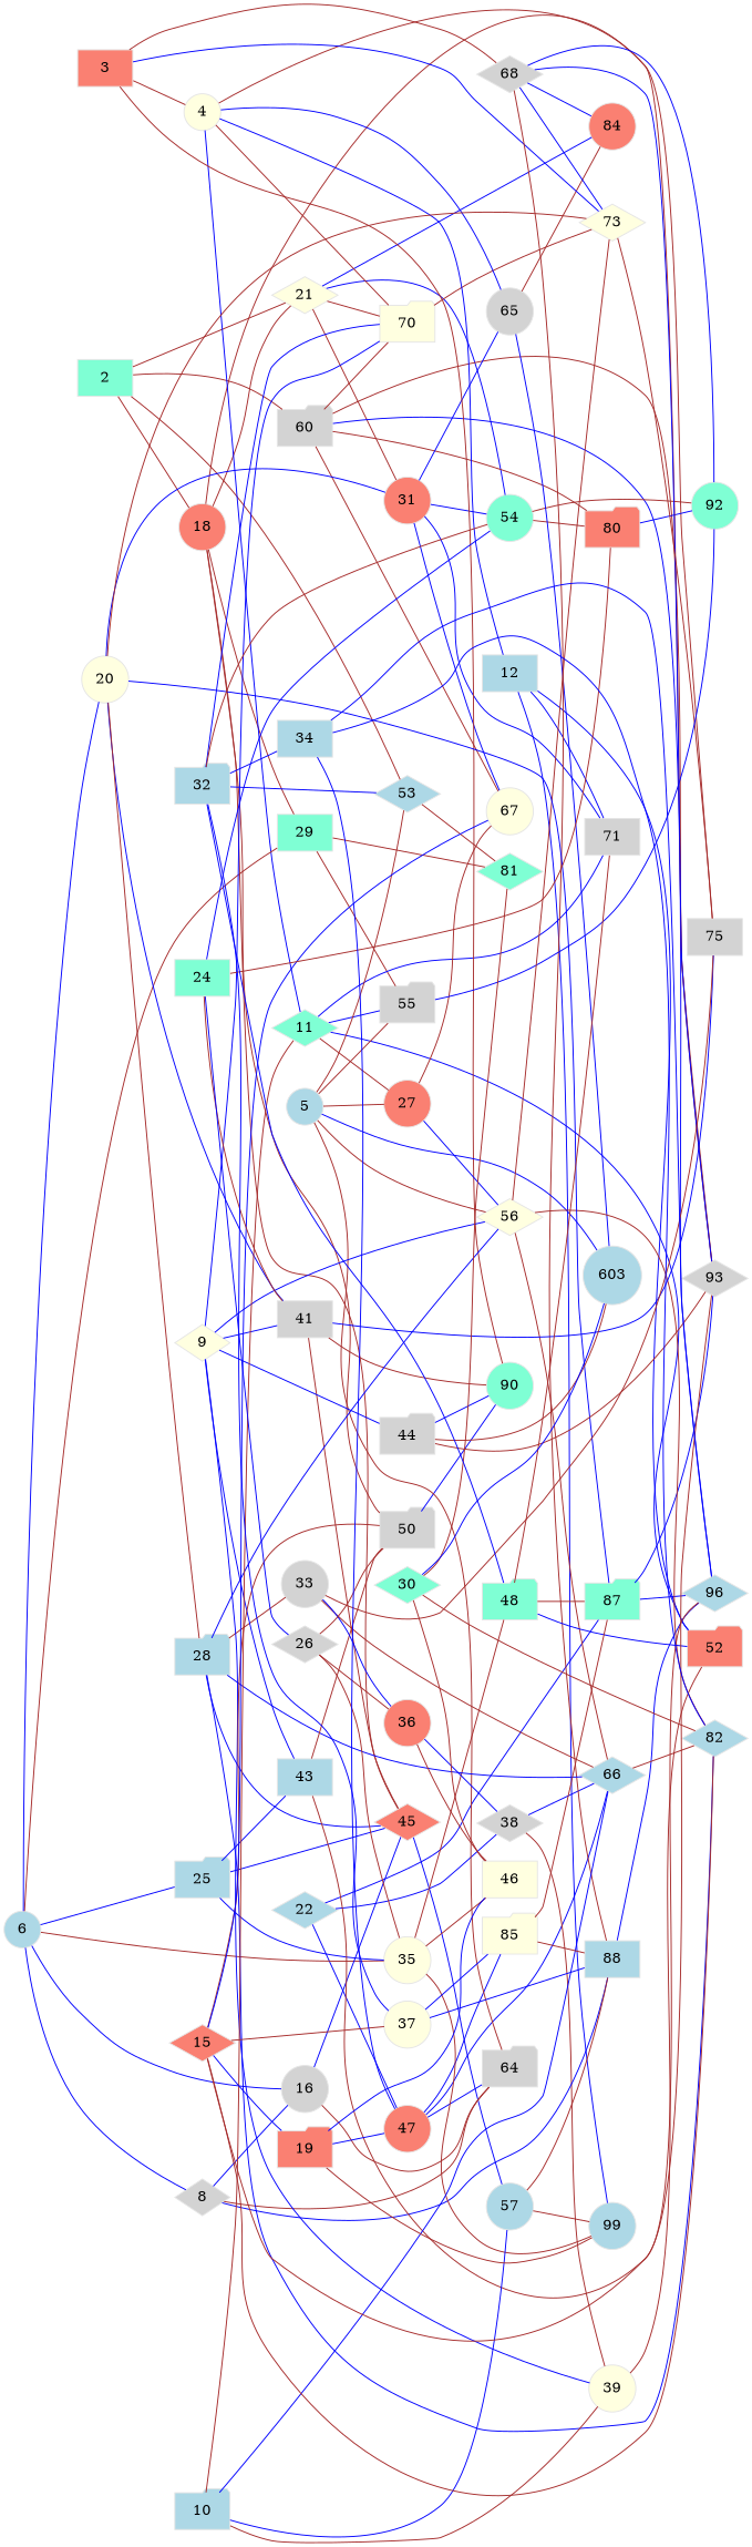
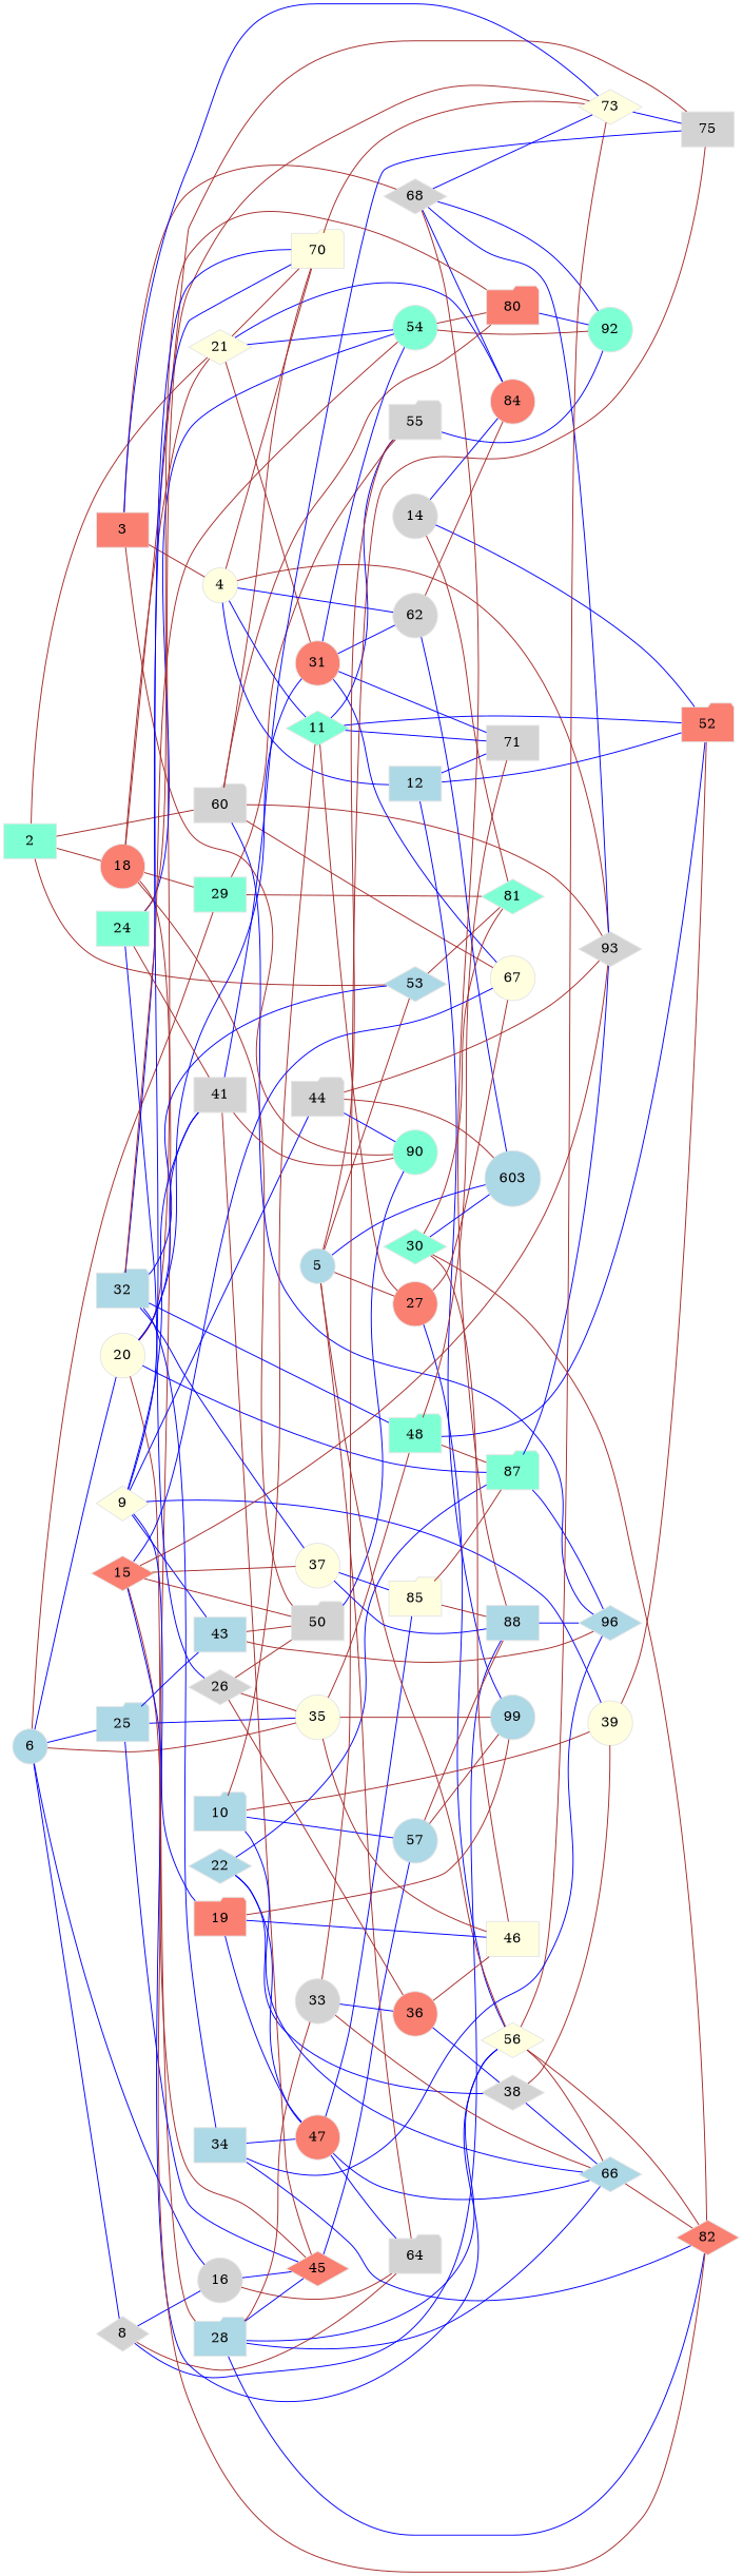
  graph {
    rankdir=LR
    node [color=gray90 fillcolor=lightblue shape=circle style=filled]
    edge [color=blue]
+   14 [fillcolor=lightgrey super="+74"]
    52 [fillcolor=salmon shape=folder super="+58"]
    81 [fillcolor=aquamarine shape=diamond]
    84 [fillcolor=salmon]
    22 [shape=diamond]
    47 [fillcolor=salmon super="+77"]
    87 [fillcolor=aquamarine shape=folder super="+101"]
    38 [fillcolor=lightgrey shape=diamond]
    50 [fillcolor=lightgrey shape=folder super="+94"]
    90 [fillcolor=aquamarine]
    18 [fillcolor=salmon super="+59"]
    21 [fillcolor=lightyellow shape=diamond super="+63"]
    29 [fillcolor=aquamarine shape=box]
    45 [fillcolor=salmon shape=diamond super="+79"]
    75 [fillcolor=lightgrey shape=box]
    2 [fillcolor=aquamarine shape=box]
    53 [shape=diamond]
    60 [fillcolor=lightgrey shape=folder super="+62"]
    70 [fillcolor=lightyellow shape=folder super="+97"]
    31 [fillcolor=salmon super="+86"]
    54 [fillcolor=aquamarine super="+83"]
    93 [fillcolor=lightgrey shape=diamond super="+95"]
    67 [fillcolor=lightyellow]
    80 [fillcolor=salmon shape=folder]
    96 [shape=diamond super="+100"]
    4 [fillcolor=lightyellow super="+7"]
    11 [fillcolor=aquamarine shape=diamond super="+61"]
    12 [shape=box]
-   65 [fillcolor=lightgrey]
+   65 [fillcolor=lightgrey label=62]
    3 [fillcolor=salmon shape=box]
    68 [fillcolor=lightgrey shape=diamond super="+78"]
    73 [fillcolor=lightyellow shape=diamond super="+76"]
    88 [shape=box super="+91"]
    92 [fillcolor=aquamarine]
    27 [fillcolor=salmon]
    55 [fillcolor=lightgrey shape=folder]
    71 [fillcolor=lightgrey shape=box]
    99
    n39 [label=603]
    5 [super="+49"]
    56 [fillcolor=lightyellow shape=diamond super="+104"]
    64 [fillcolor=lightgrey shape=folder]
    66 [shape=diamond super="+102"]
-   82 [shape=diamond super="+98"]
+   82 [fillcolor=salmon shape=diamond super="+98"]
    6 [super="+17"]
    8 [fillcolor=lightgrey shape=diamond]
    16 [fillcolor=lightgrey]
    20 [fillcolor=lightyellow super="+23"]
    25 [shape=folder]
    35 [fillcolor=lightyellow super="+69"]
    41 [fillcolor=lightgrey shape=box super="+51"]
    28 [shape=folder super="+40"]
    43 [shape=box]
    48 [fillcolor=aquamarine shape=folder super="+89"]
    46 [fillcolor=lightyellow shape=box]
    9 [fillcolor=lightyellow shape=diamond super="+13"]
    39 [fillcolor=lightyellow]
    44 [fillcolor=lightgrey shape=folder]
    10 [shape=folder]
    57
    15 [fillcolor=salmon shape=diamond super="+72"]
    19 [fillcolor=salmon shape=folder]
    37 [fillcolor=lightyellow]
    85 [fillcolor=lightyellow shape=folder]
    33 [fillcolor=lightgrey]
    24 [fillcolor=aquamarine shape=box]
    26 [fillcolor=lightgrey shape=diamond]
    36 [fillcolor=salmon]
    30 [fillcolor=aquamarine shape=diamond]
    32 [shape=folder super="+42"]
    34 [shape=box]
+   14 -- 52 [weight=2]
+   14 -- 81 [color=brown]
+   14 -- 84
    22 -- 47
    22 -- 87
    22 -- 38
    47 -- 64
    47 -- 66
    47 -- 85
    87 -- 93
    87 -- 96
    38 -- 66
    38 -- 39 [color=brown]
    50 -- 90
    18 -- 50 [color=brown]
    18 -- 21 [color=brown]
    18 -- 29 [color=brown]
    18 -- 45 [color=brown]
    18 -- 75 [color=brown]
    21 -- 84
    21 -- 70 [color=brown]
    21 -- 31 [color=brown]
    21 -- 54
    29 -- 81 [color=brown]
    29 -- 55 [color=brown]
    45 -- 57
    2 -- 18 [color=brown]
    2 -- 21 [color=brown]
    2 -- 53 [color=brown]
    2 -- 60 [color=brown]
    53 -- 81 [color=brown]
    60 -- 70 [color=brown]
    60 -- 93 [color=brown]
    60 -- 67 [color=brown]
    60 -- 80 [color=brown]
    60 -- 96
    70 -- 73 [color=brown]
    31 -- 54
    31 -- 67
    31 -- 65
    31 -- 71
    54 -- 80 [color=brown]
    54 -- 92 [color=brown]
    80 -- 92
    4 -- 70 [color=brown]
    4 -- 93 [color=brown]
    4 -- 11
    4 -- 12
    4 -- 65
    11 -- 52
    11 -- 27 [color=brown]
    11 -- 55
    11 -- 71
    12 -- 52
    12 -- 71
    12 -- 99
    65 -- 84 [color=brown]
    65 -- n39
    3 -- 90 [color=brown]
    3 -- 4 [color=brown]
    3 -- 68 [color=brown]
    3 -- 73
    68 -- 84
    68 -- 93
    68 -- 73
    68 -- 88 [color=brown]
    68 -- 92
-   73 -- 75 [color=brown]
+   73 -- 75
    88 -- 96
    27 -- 67 [color=brown]
    27 -- 56
    55 -- 92
    5 -- 53 [color=brown]
    5 -- 27 [color=brown]
    5 -- 55 [color=brown]
    5 -- n39
    5 -- 56 [color=brown]
    5 -- 64 [color=brown]
    56 -- 73 [color=brown]
    56 -- 66 [color=brown]
    56 -- 82 [color=brown]
    66 -- 82 [color=brown]
    6 -- 29 [color=brown]
    6 -- 8
    6 -- 16
    6 -- 20
    6 -- 25
    6 -- 35 [color=brown]
    8 -- 88
    8 -- 64 [color=brown]
    8 -- 16
    16 -- 45
    16 -- 64 [color=brown]
    20 -- 87
    20 -- 31
    20 -- 73 [color=brown]
    20 -- 41
    20 -- 28 [color=brown]
    25 -- 45
    25 -- 35
    25 -- 43
    35 -- 99 [color=brown]
    35 -- 48 [color=brown]
    35 -- 46 [color=brown]
    41 -- 90 [color=brown]
    41 -- 45 [color=brown]
    41 -- 75
    28 -- 45
    28 -- 56
    28 -- 66
    28 -- 82
    28 -- 33 [color=brown]
    43 -- 50 [color=brown]
    43 -- 96 [color=brown]
    48 -- 52
    48 -- 87 [color=brown]
    48 -- 71 [color=brown]
    9 -- 70
    9 -- 56
    9 -- 41
    9 -- 43
    9 -- 39
    9 -- 44
    39 -- 52 [color=brown]
    44 -- 90
    44 -- 93 [color=brown]
    44 -- n39 [color=brown]
    10 -- 11 [color=brown]
    10 -- 66
    10 -- 39 [color=brown]
    10 -- 57
    57 -- 88 [color=brown]
    57 -- 99 [color=brown]
    15 -- 50 [color=brown]
    15 -- 93 [color=brown]
    15 -- 67
    15 -- 82 [color=brown]
    15 -- 19
    15 -- 37 [color=brown]
    19 -- 47
    19 -- 99 [color=brown]
    19 -- 46
    37 -- 88
    37 -- 85
    85 -- 87 [color=brown]
    85 -- 88 [color=brown]
    33 -- 75 [color=brown]
    33 -- 66 [color=brown]
    33 -- 36
    24 -- 54
    24 -- 80 [color=brown]
    24 -- 41 [color=brown]
    24 -- 26
    26 -- 50 [color=brown]
    26 -- 35 [color=brown]
    26 -- 36 [color=brown]
    36 -- 38
    36 -- 46 [color=brown]
    30 -- 81 [color=brown]
    30 -- n39
    30 -- 82 [color=brown]
    30 -- 46 [color=brown]
    32 -- 53
    32 -- 70
    32 -- 54 [color=brown]
    32 -- 48
    32 -- 37
    32 -- 34
    34 -- 47
    34 -- 96
    34 -- 82
  }
